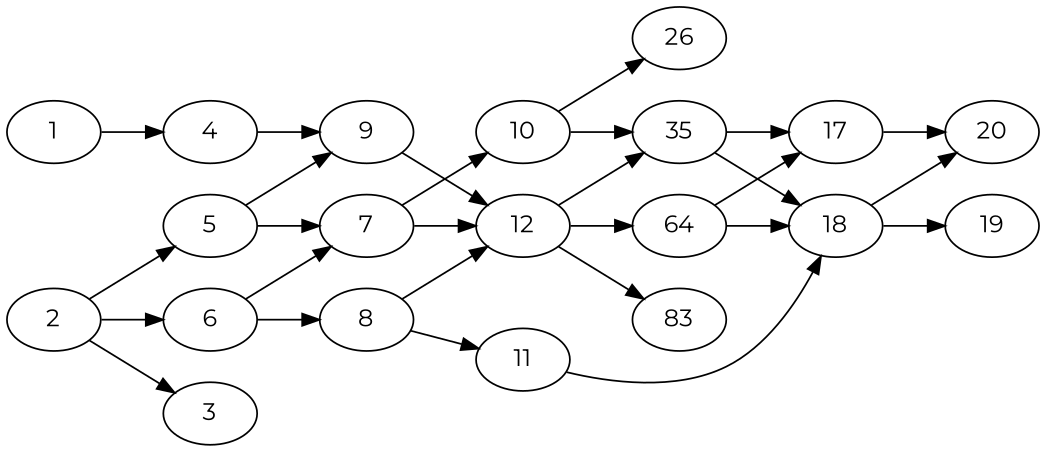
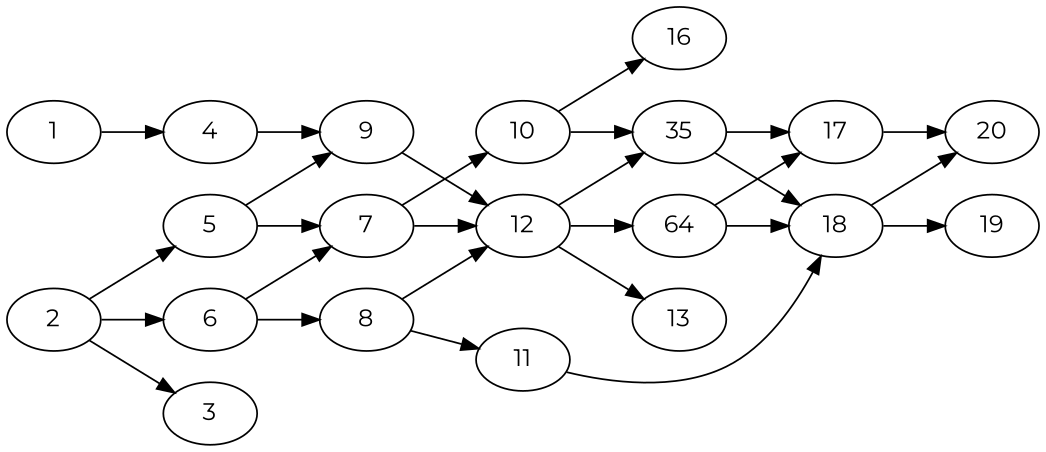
  digraph {
    fontname=Montserrat
    rankdir=LR
    node [alpha=0.08 fontname=Montserrat]
    edge [fontname=Montserrat]
    1 [alpha=0.06 expect_size=10178560]
    4 [alpha=0.10 expect_size=18368512]
    9 [alpha=0.07 expect_size=44619776]
    12 [alpha=0.06 expect_size=33595392]
    2 [alpha=0.17 expect_size=44222464]
    3 [alpha=0.19 expect_size=29468672]
    5 [alpha=0.04 expect_size=18115584]
    6 [alpha=0.18 expect_size=19521536]
    7 [alpha=0.13 expect_size=12821504]
    8 [alpha=0.20 expect_size=33179648]
    10 [alpha=0.07 expect_size=20756480]
    11 [alpha=0.11 expect_size=19760128]
    n13 [expect_size=48339968 label=35]
-   13 [expect_size=27232256 label=83]
+   13 [expect_size=27232256]
    n15 [alpha=0.16 expect_size=25516032 label=64]
-   16 [alpha=0.11 expect_size=10366976 label=26]
+   16 [alpha=0.11 expect_size=10366976]
    18 [alpha=0.18 expect_size=36278272]
    17 [expect_size=5809152]
    20 [alpha=0.09 expect_size=51946496]
    19 [alpha=0.17 expect_size=35174400]
    1 -> 4
    4 -> 9
    9 -> 12
    12 -> n13
    12 -> 13
    12 -> n15
    2 -> 3
    2 -> 5
    2 -> 6
    5 -> 9
    5 -> 7
    6 -> 7
    6 -> 8
    7 -> 12
    7 -> 10
    8 -> 12
    8 -> 11
    10 -> n13
    10 -> 16
    11 -> 18
    n13 -> 18
    n13 -> 17
    n15 -> 18
    n15 -> 17
    18 -> 20
    18 -> 19
    17 -> 20
  }
